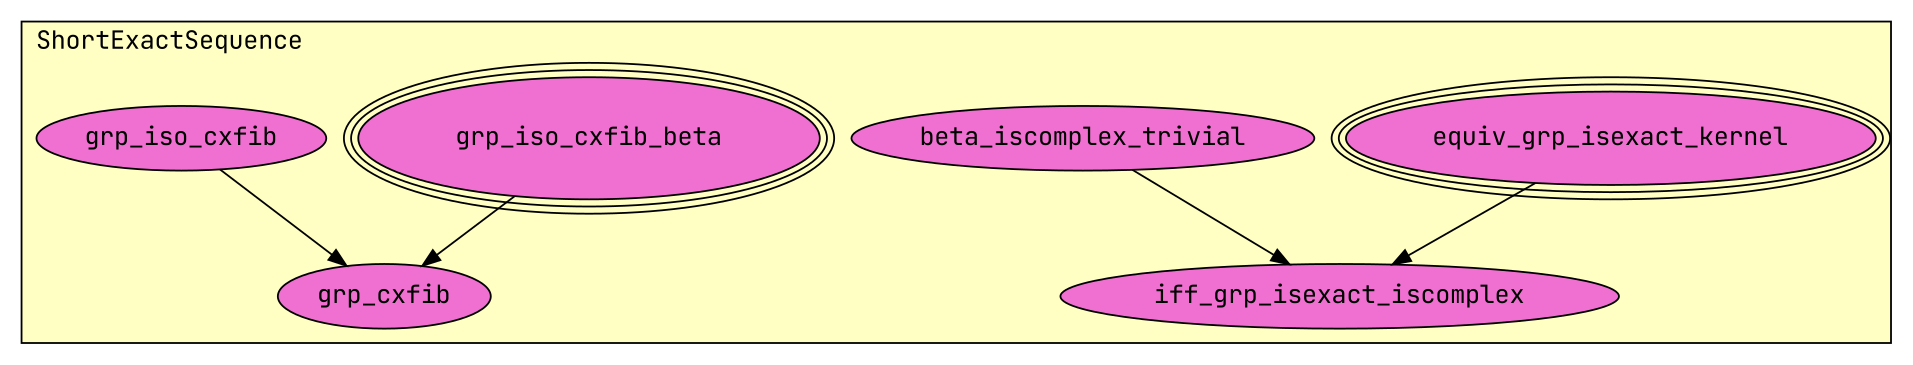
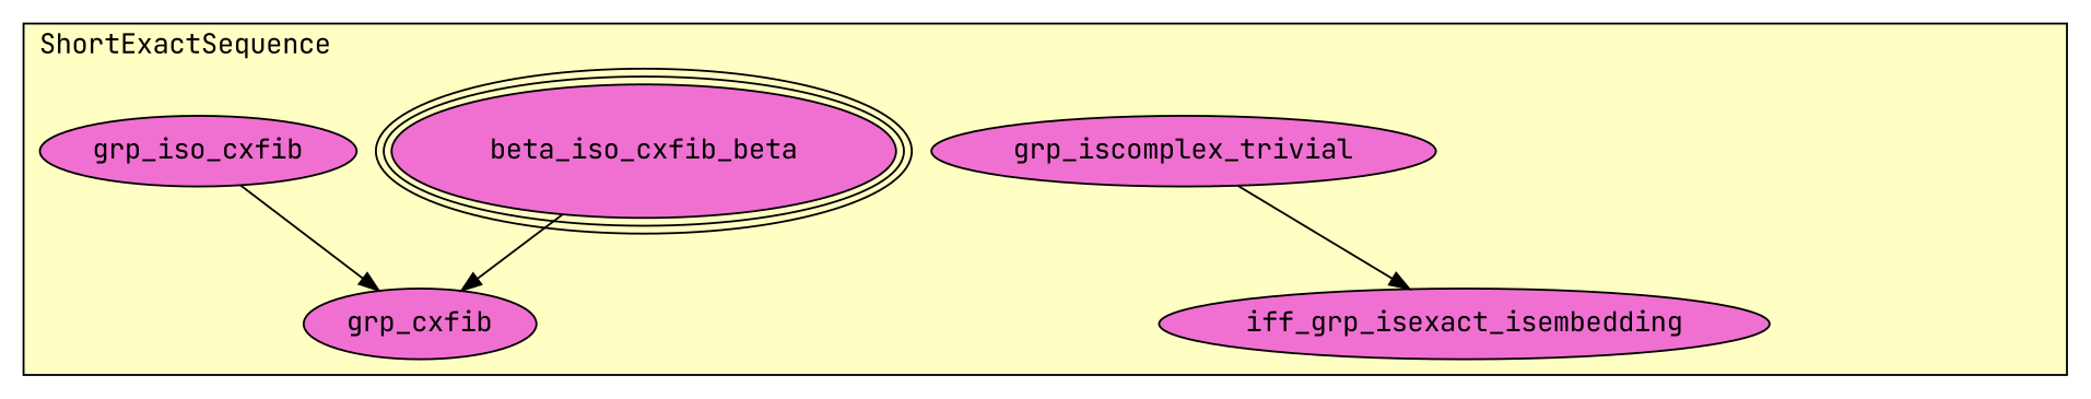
  digraph {
    fontname="JetBrains Mono"
    node [fillcolor="#F070D1" fontname="JetBrains Mono" style=filled]
    edge [fontname="JetBrains Mono"]
-   n1 [label=equiv_grp_isexact_kernel peripheries=3]
-   n2 [label=iff_grp_isexact_iscomplex]
-   n3 [label=beta_iscomplex_trivial]
-   n4 [label=grp_iso_cxfib_beta peripheries=3]
+   n2 [label=iff_grp_isexact_isembedding]
+   n3 [label=grp_iscomplex_trivial]
+   n4 [label=beta_iso_cxfib_beta peripheries=3]
    n5 [label=grp_iso_cxfib]
    n6 [label=grp_cxfib]
    subgraph cluster_1 {
      fillcolor="#FFFFC3"
      label=ShortExactSequence
      labeljust=l
      style=filled
-     n1
      n2
      n3
      n4
      n5
      n6
    }
-   n1 -> n2
    n3 -> n2
    n4 -> n6
    n5 -> n6
  }
